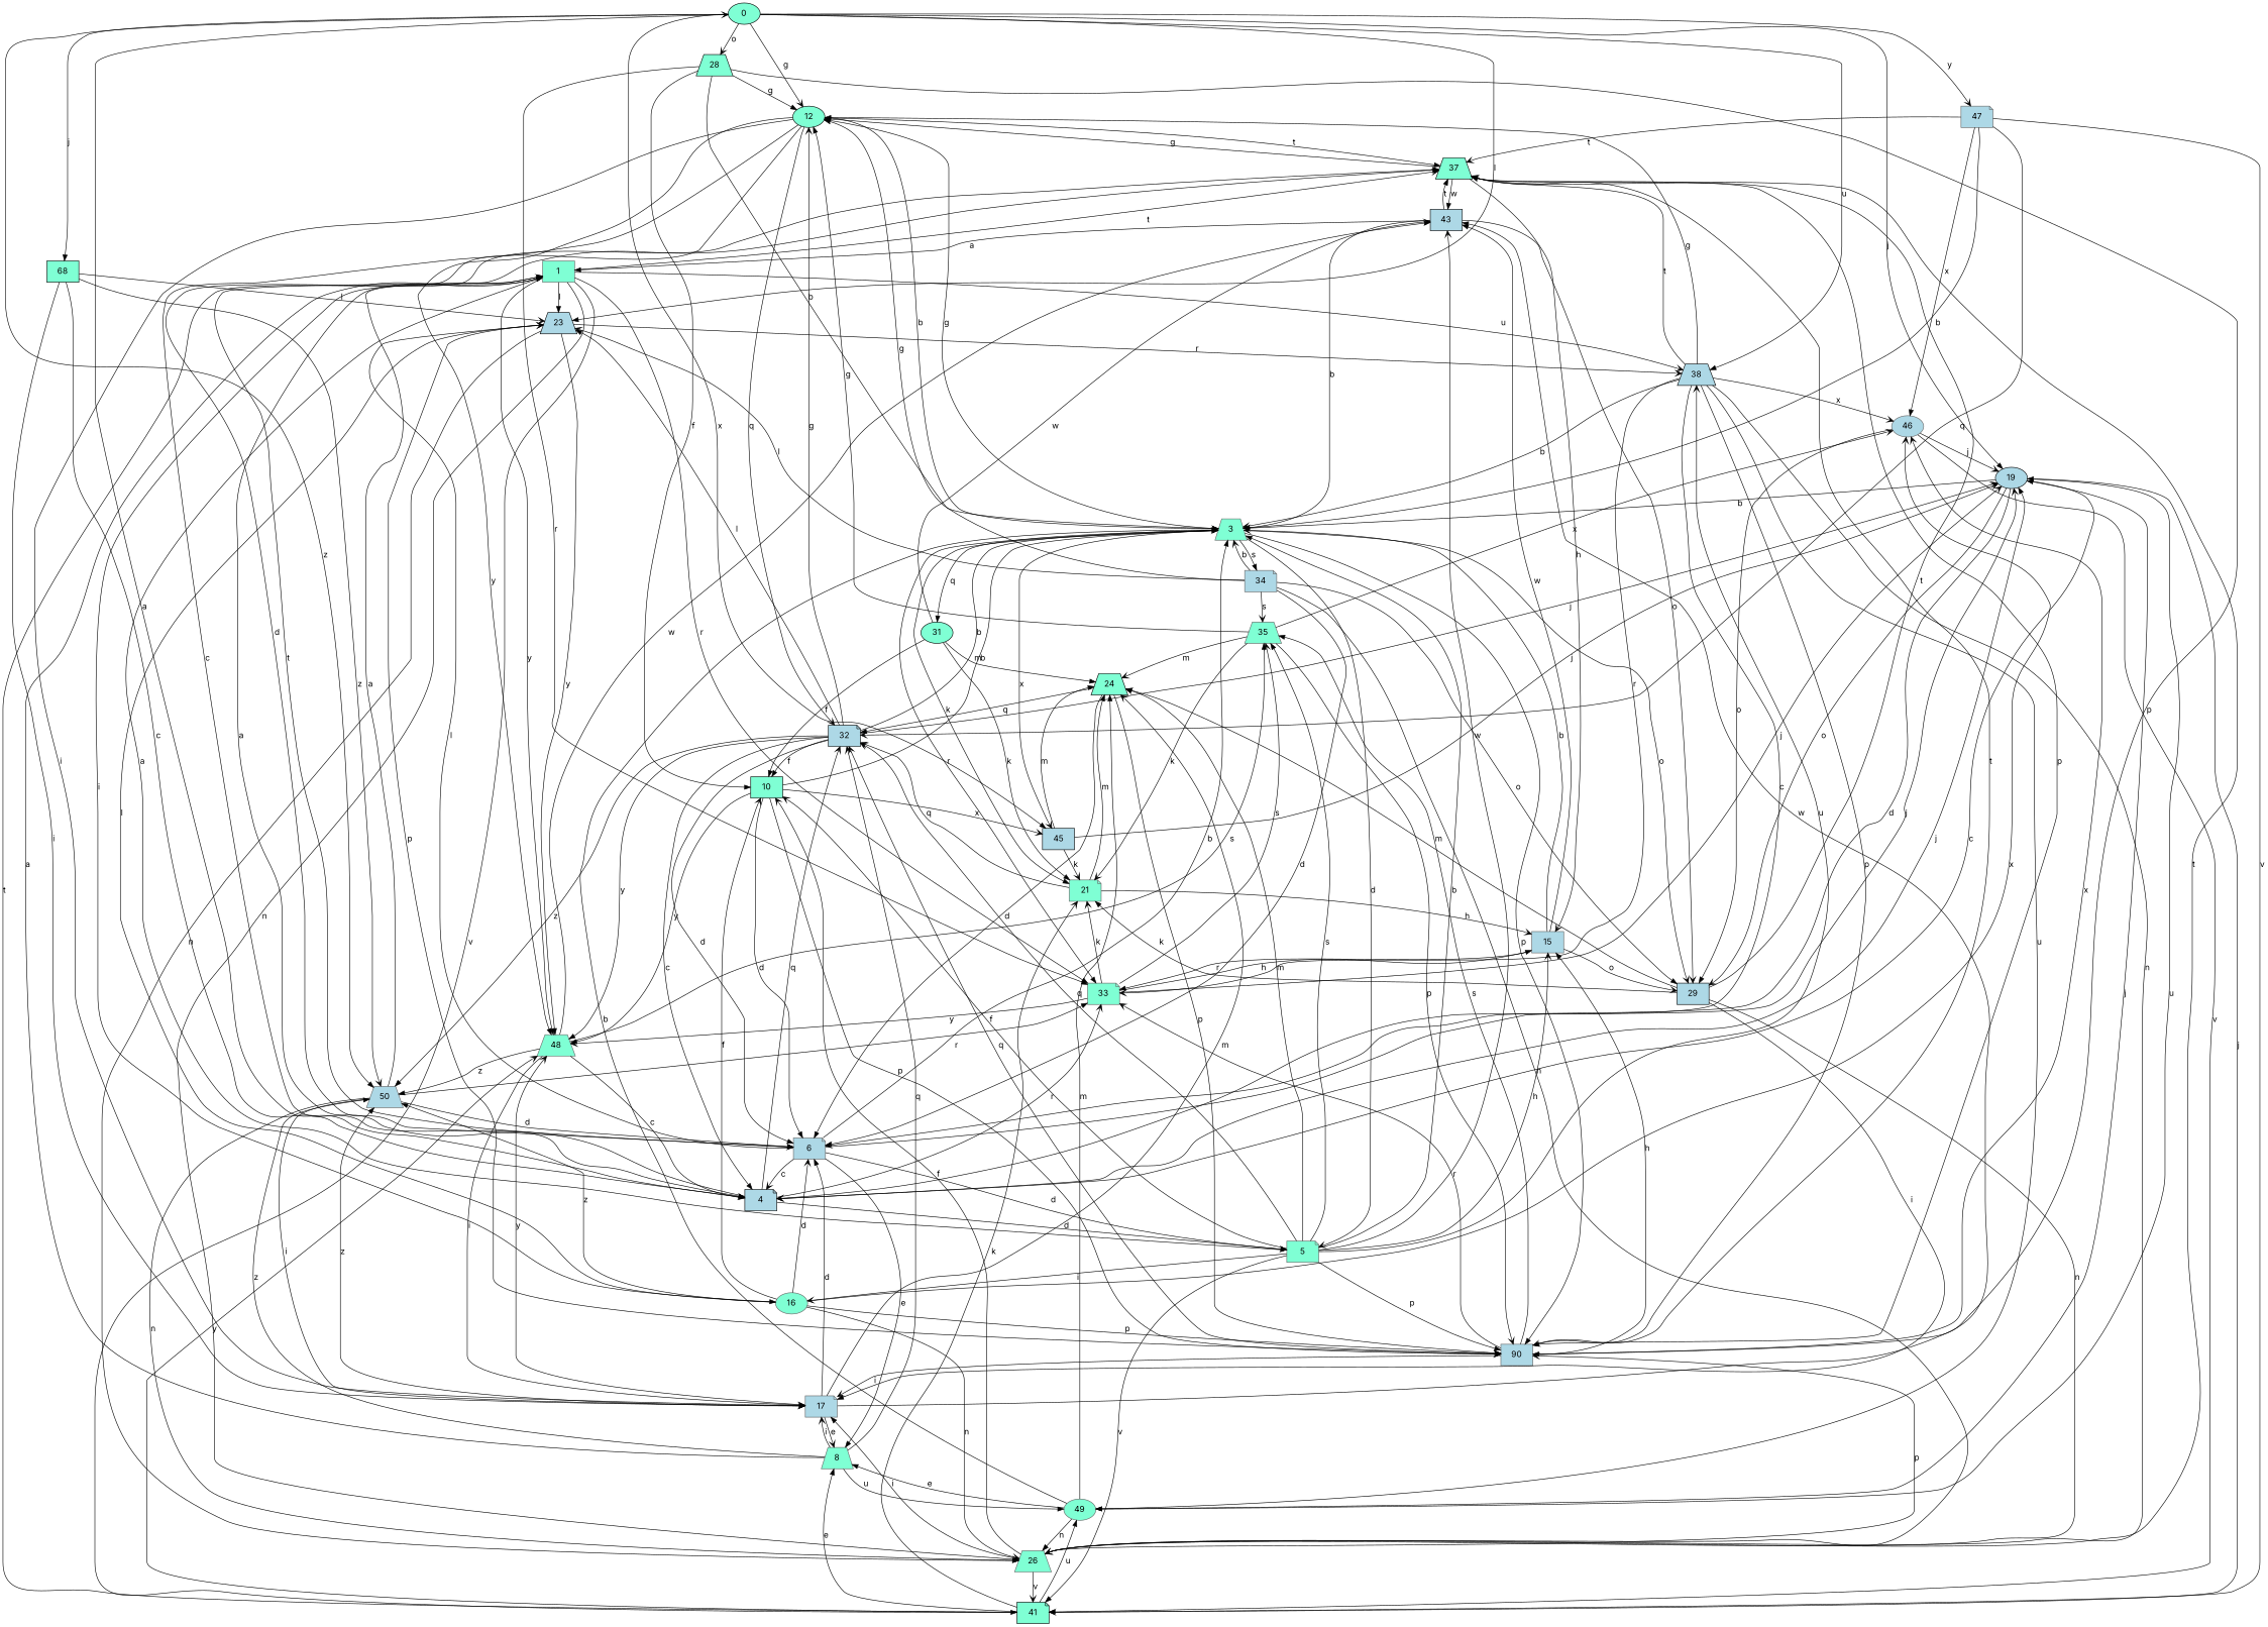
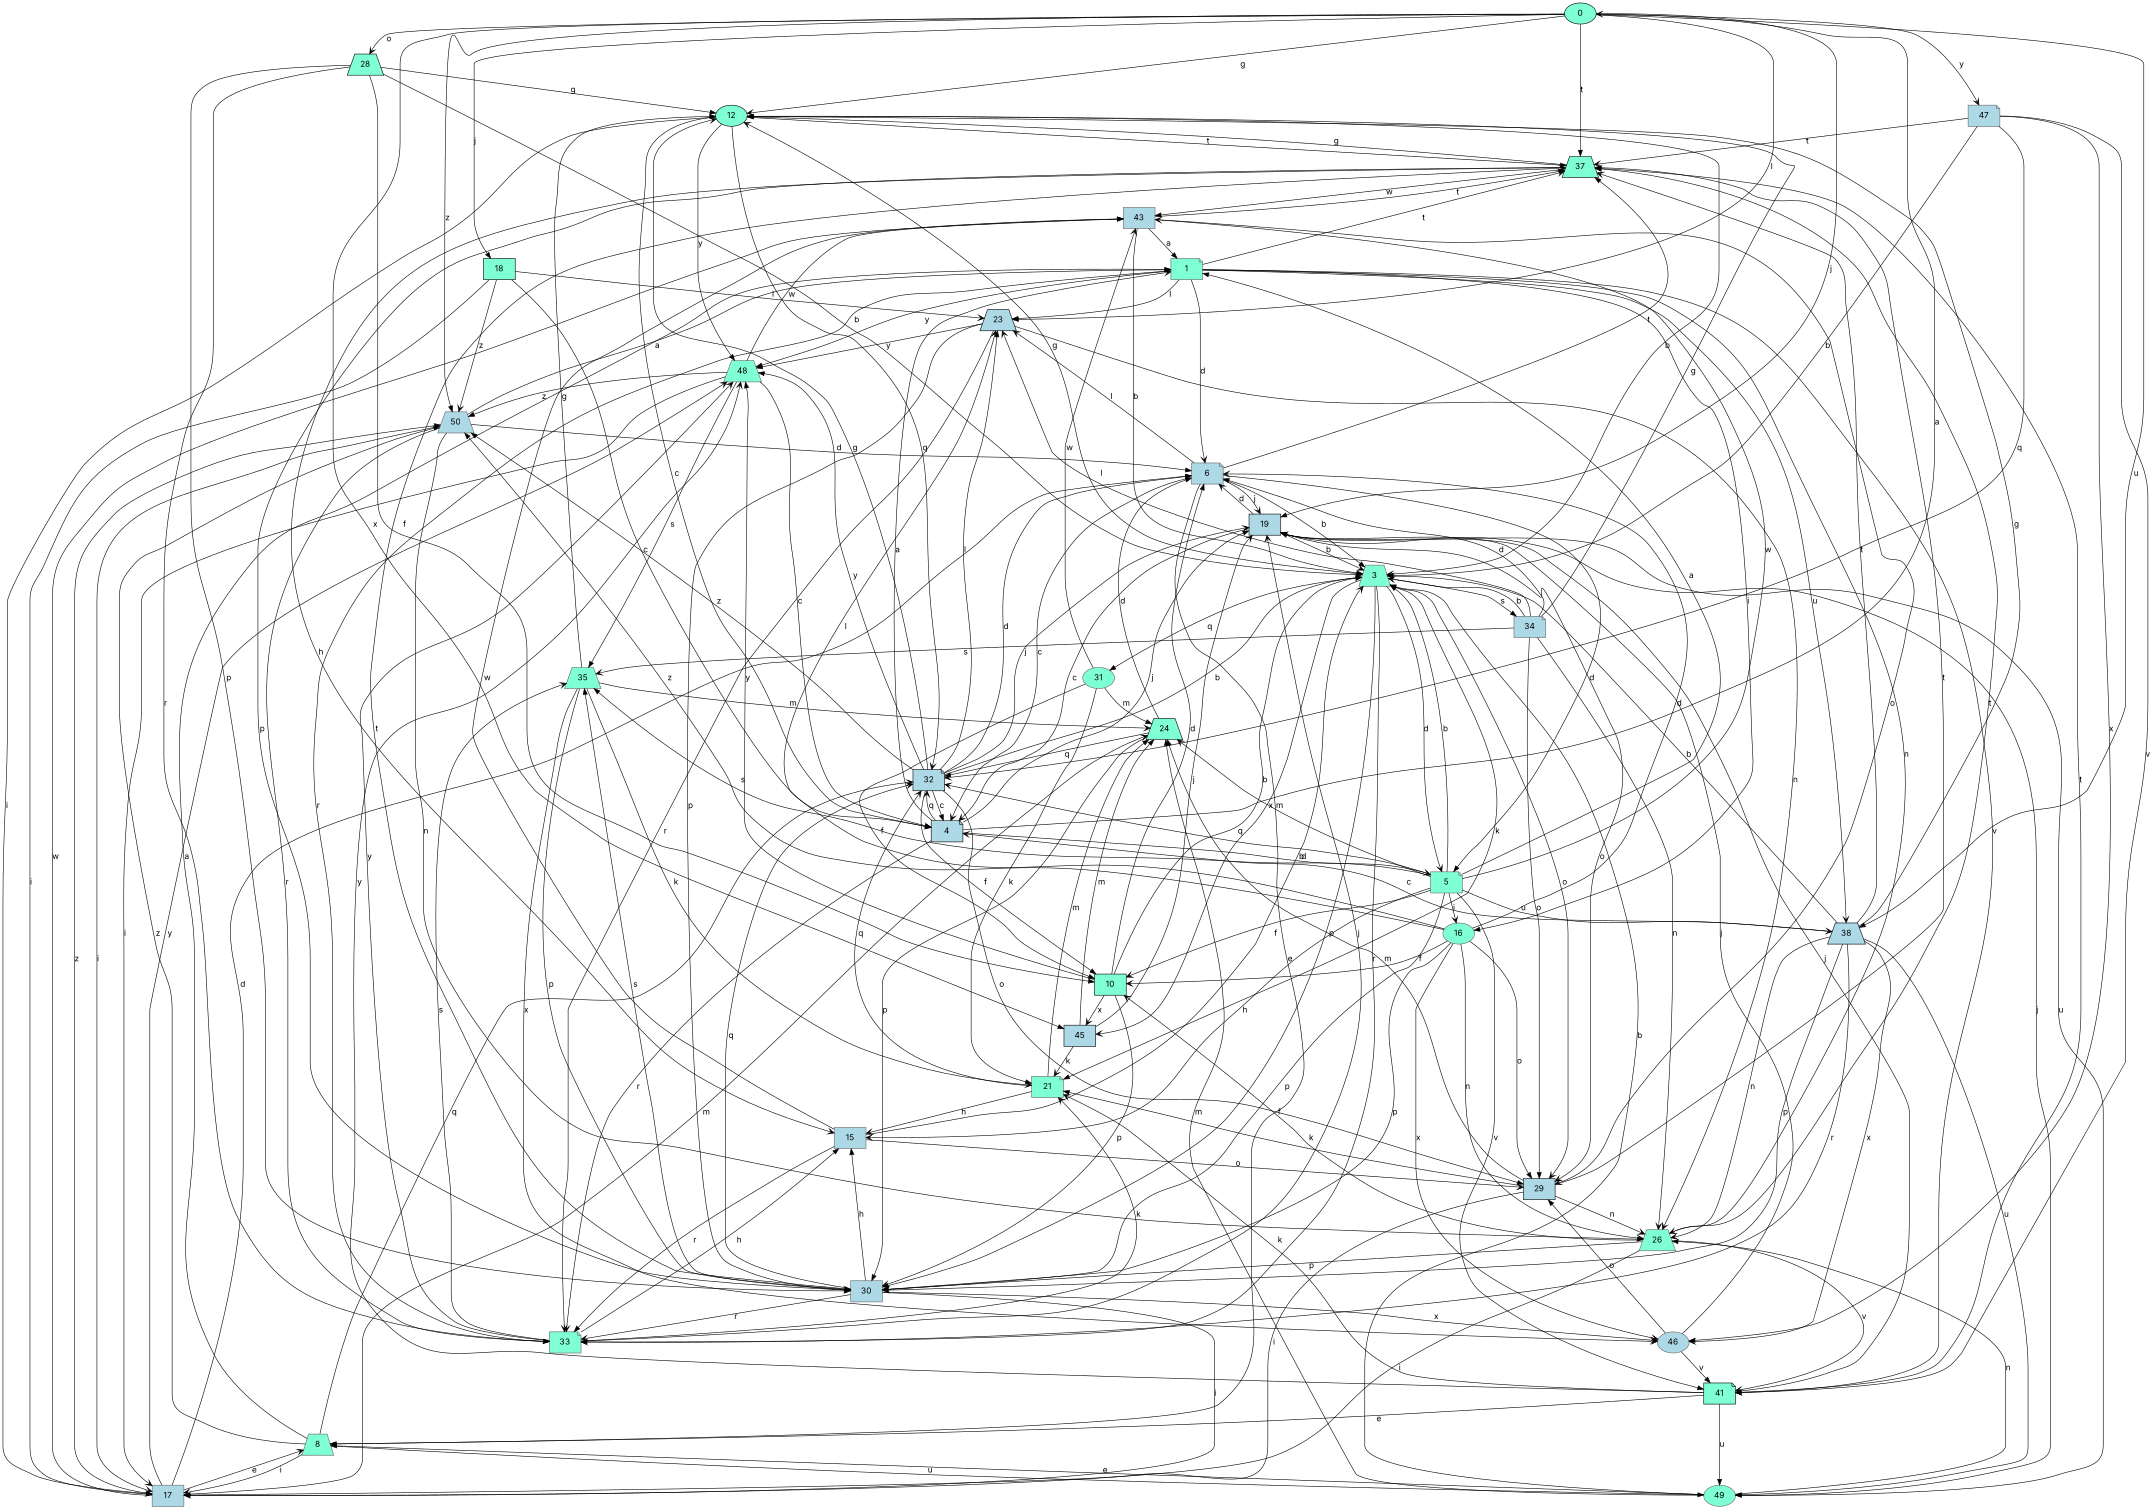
  strict digraph {
    fontname=Inter
    node [color=gray40 fillcolor=aquamarine fontname=Inter shape=trapezium style=filled]
    edge [arrowhead=normal fontname=Inter]
    0 [color=black shape=ellipse]
    12 [color=black shape=ellipse]
-   18 [color=black shape=box label=68]
-   19 [color=black fillcolor=lightblue shape=ellipse]
+   18 [color=black shape=box]
+   19 [color=black fillcolor=lightblue shape=box]
    23 [color=black fillcolor=lightblue]
    28 [color=black]
    37 [color=black]
    38 [color=black fillcolor=lightblue]
    45 [color=black fillcolor=lightblue shape=box]
    47 [fillcolor=lightblue shape=note]
    50 [fillcolor=lightblue]
    3
    4 [color=black fillcolor=lightblue shape=note]
    32 [color=black fillcolor=lightblue shape=note]
    6 [fillcolor=lightblue shape=note]
-   17 [fillcolor=lightblue shape=note]
+   17 [fillcolor=lightblue shape=box]
    48
    29 [color=black fillcolor=lightblue shape=box]
    n19 [label=49 shape=ellipse]
    26
    33 [shape=note]
-   30 [fillcolor=lightblue shape=box label=90]
+   30 [fillcolor=lightblue shape=box]
    10 [color=black shape=box]
    15 [fillcolor=lightblue shape=box]
-   43 [color=black fillcolor=lightblue shape=box]
+   43 [fillcolor=lightblue shape=box]
    46 [fillcolor=lightblue shape=ellipse]
    21 [shape=note]
    24 [color=black]
    41 [color=black shape=note]
-   1 [shape=box]
+   1 [shape=note]
    16 [shape=ellipse]
    35
    8
    5 [shape=note]
-   31 [color=black shape=ellipse]
+   31 [shape=ellipse]
    34 [fillcolor=lightblue shape=note]
    0 -> 12 [arrowhead=vee label=g]
    0 -> 18 [label=j]
    0 -> 19 [label=j]
    0 -> 23 [label=l]
    0 -> 28 [arrowhead=vee label=o]
+   0 -> 37 [label=t]
    0 -> 38 [label=u]
    0 -> 45 [label=x]
    0 -> 47 [arrowhead=vee label=y]
    0 -> 50 [label=z]
    12 -> 37 [label=t]
    12 -> 3 [arrowhead=vee label=b]
    12 -> 4 [label=c]
    12 -> 32 [arrowhead=vee label=q]
-   12 -> 6 [arrowhead=vee label=d]
+   1 -> 6 [arrowhead=vee label=d]
    12 -> 17 [arrowhead=vee label=i]
    12 -> 48 [label=y]
    18 -> 23 [arrowhead=vee label=l]
    18 -> 50 [arrowhead=vee label=z]
    18 -> 4 [arrowhead=vee label=c]
    18 -> 17 [label=i]
    19 -> 3 [arrowhead=vee label=b]
    19 -> 4 [arrowhead=vee label=c]
    19 -> 6 [arrowhead=vee label=d]
    19 -> 29 [arrowhead=vee label=o]
    19 -> n19 [label=u]
    23 -> 48 [label=y]
-   23 -> 26 [label=n]
-   23 -> 38 [arrowhead=vee label=r]
+   23 -> 26 [arrowhead=vee label=n]
+   23 -> 33 [arrowhead=vee label=r]
    23 -> 30 [arrowhead=vee label=p]
    28 -> 12 [label=g]
    28 -> 3 [label=b]
    28 -> 33 [label=r]
    28 -> 30 [label=p]
    28 -> 10 [label=f]
    37 -> 12 [label=g]
    37 -> 30 [label=p]
    37 -> 15 [arrowhead=vee label=h]
    37 -> 43 [label=w]
    38 -> 12 [label=g]
    38 -> 37 [arrowhead=vee label=t]
    38 -> 3 [arrowhead=vee label=b]
    38 -> 4 [arrowhead=vee label=c]
    38 -> n19 [label=u]
    38 -> 26 [arrowhead=vee label=n]
    38 -> 33 [arrowhead=vee label=r]
    38 -> 30 [arrowhead=vee label=p]
    38 -> 46 [arrowhead=vee label=x]
    45 -> 19 [arrowhead=vee label=j]
    45 -> 21 [arrowhead=vee label=k]
    45 -> 24 [label=m]
    47 -> 37 [arrowhead=vee label=t]
    47 -> 3 [label=b]
    47 -> 32 [arrowhead=vee label=q]
    47 -> 46 [label=x]
    47 -> 41 [arrowhead=vee label=v]
    50 -> 6 [label=d]
    50 -> 17 [arrowhead=vee label=i]
    50 -> 26 [label=n]
    50 -> 33 [label=r]
    50 -> 1 [label=a]
    3 -> 12 [arrowhead=vee label=g]
    3 -> 45 [arrowhead=vee label=x]
    3 -> 29 [arrowhead=vee label=o]
    3 -> 33 [label=r]
    3 -> 30 [label=p]
    3 -> 21 [label=k]
    3 -> 5 [arrowhead=vee label=d]
    3 -> 31 [label=q]
    3 -> 34 [label=s]
    4 -> 0 [arrowhead=vee label=a]
    4 -> 19 [label=j]
    4 -> 32 [arrowhead=vee label=q]
    4 -> 33 [arrowhead=vee label=r]
    4 -> 1 [arrowhead=vee label=a]
    4 -> 5 [arrowhead=vee label=d]
    32 -> 12 [arrowhead=vee label=g]
    32 -> 19 [arrowhead=vee label=j]
    32 -> 23 [label=l]
    32 -> 50 [label=z]
    32 -> 3 [arrowhead=vee label=b]
    32 -> 4 [label=c]
    32 -> 6 [label=d]
    32 -> 48 [label=y]
+   32 -> 29 [label=o]
    32 -> 10 [label=f]
    6 -> 19 [arrowhead=vee label=j]
    6 -> 23 [arrowhead=vee label=l]
    6 -> 37 [label=t]
    6 -> 3 [label=b]
    6 -> 4 [arrowhead=vee label=c]
    6 -> 8 [label=e]
    6 -> 5 [label=d]
    17 -> 50 [label=z]
    17 -> 6 [label=d]
    17 -> 48 [arrowhead=vee label=y]
    17 -> 43 [label=w]
    17 -> 24 [arrowhead=vee label=m]
    17 -> 8 [arrowhead=vee label=e]
    48 -> 50 [label=z]
    48 -> 4 [label=c]
    48 -> 17 [arrowhead=vee label=i]
    48 -> 43 [label=w]
    48 -> 35 [label=s]
    29 -> 37 [label=t]
    29 -> 17 [label=i]
    29 -> 26 [arrowhead=vee label=n]
    29 -> 21 [label=k]
    29 -> 24 [label=m]
    n19 -> 19 [label=j]
    n19 -> 3 [label=b]
    n19 -> 26 [label=n]
    n19 -> 24 [label=m]
    n19 -> 8 [label=e]
    26 -> 37 [label=t]
    26 -> 17 [label=i]
    26 -> 30 [arrowhead=vee label=p]
    26 -> 10 [arrowhead=vee label=f]
    26 -> 41 [arrowhead=vee label=v]
    33 -> 19 [arrowhead=vee label=j]
    33 -> 48 [arrowhead=vee label=y]
    33 -> 15 [label=h]
    33 -> 21 [arrowhead=vee label=k]
    33 -> 35 [arrowhead=vee label=s]
    30 -> 37 [arrowhead=vee label=t]
    30 -> 32 [arrowhead=vee label=q]
    30 -> 17 [arrowhead=vee label=i]
    30 -> 33 [arrowhead=vee label=r]
    30 -> 15 [label=h]
    30 -> 46 [arrowhead=vee label=x]
    30 -> 35 [label=s]
    10 -> 45 [arrowhead=vee label=x]
    10 -> 3 [label=b]
    10 -> 6 [label=d]
    10 -> 48 [label=y]
    10 -> 30 [arrowhead=vee label=p]
    15 -> 3 [arrowhead=vee label=b]
    15 -> 29 [arrowhead=vee label=o]
    15 -> 33 [label=r]
    15 -> 43 [label=w]
    43 -> 37 [label=t]
    43 -> 3 [label=b]
    43 -> 29 [arrowhead=vee label=o]
    43 -> 1 [label=a]
    46 -> 19 [arrowhead=vee label=j]
    46 -> 29 [label=o]
    46 -> 41 [label=v]
    21 -> 32 [arrowhead=vee label=q]
    21 -> 15 [arrowhead=vee label=h]
    21 -> 24 [label=m]
    24 -> 32 [label=q]
    24 -> 6 [label=d]
    24 -> 30 [label=p]
    41 -> 19 [label=j]
    41 -> 37 [arrowhead=vee label=t]
    41 -> 48 [arrowhead=vee label=y]
    41 -> n19 [label=u]
    41 -> 21 [arrowhead=vee label=k]
    41 -> 8 [label=e]
    1 -> 23 [label=l]
    1 -> 37 [arrowhead=vee label=t]
    1 -> 38 [arrowhead=vee label=u]
    1 -> 48 [label=y]
    1 -> 26 [arrowhead=vee label=n]
    1 -> 33 [label=r]
    1 -> 41 [label=v]
    1 -> 16 [label=i]
    16 -> 23 [arrowhead=vee label=l]
    16 -> 50 [label=z]
    16 -> 6 [arrowhead=vee label=d]
+   16 -> 29 [label=o]
    16 -> 26 [arrowhead=vee label=n]
    16 -> 30 [arrowhead=vee label=p]
    16 -> 10 [arrowhead=vee label=f]
    16 -> 46 [arrowhead=vee label=x]
    35 -> 12 [label=g]
    35 -> 30 [arrowhead=vee label=p]
    35 -> 46 [arrowhead=vee label=x]
    35 -> 21 [arrowhead=vee label=k]
    35 -> 24 [arrowhead=vee label=m]
    8 -> 50 [label=z]
    8 -> 32 [arrowhead=vee label=q]
    8 -> 17 [arrowhead=vee label=i]
    8 -> n19 [label=u]
    8 -> 1 [label=a]
    5 -> 38 [arrowhead=vee label=u]
    5 -> 3 [label=b]
    5 -> 32 [arrowhead=vee label=q]
    5 -> 30 [label=p]
    5 -> 10 [arrowhead=vee label=f]
    5 -> 15 [arrowhead=vee label=h]
    5 -> 43 [arrowhead=vee label=w]
    5 -> 24 [arrowhead=vee label=m]
    5 -> 41 [label=v]
    5 -> 1 [label=a]
    5 -> 16 [arrowhead=vee label=i]
    5 -> 35 [label=s]
    31 -> 10 [label=f]
    31 -> 43 [arrowhead=vee label=w]
    31 -> 21 [label=k]
    31 -> 24 [label=m]
    34 -> 12 [label=g]
    34 -> 23 [arrowhead=vee label=l]
    34 -> 3 [arrowhead=vee label=b]
    34 -> 6 [label=d]
    34 -> 29 [label=o]
    34 -> 26 [arrowhead=vee label=n]
    34 -> 35 [arrowhead=vee label=s]
  }
